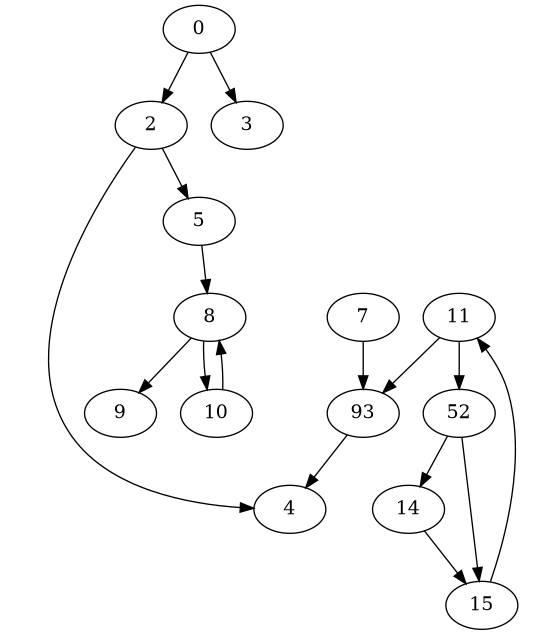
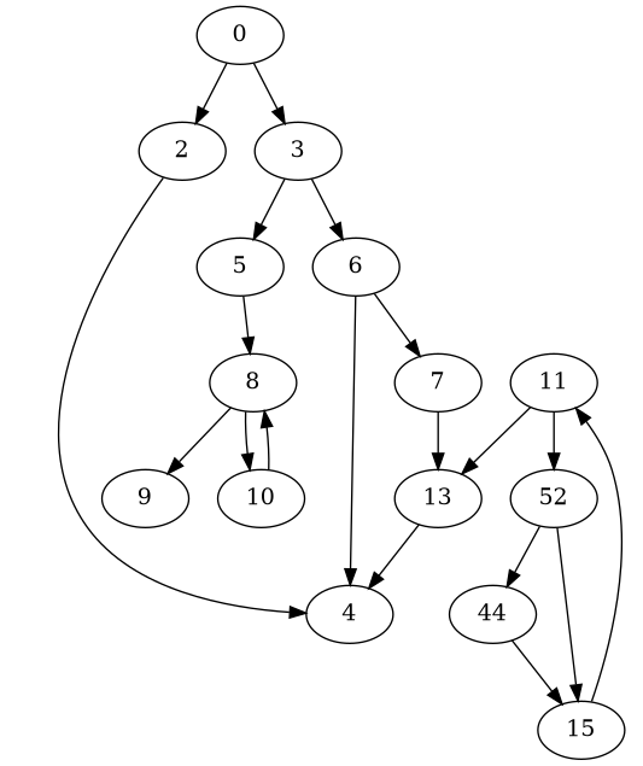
  digraph {
    fontname="DejaVu Serif"
    node [fontname="DejaVu Serif"]
    edge [fontname="DejaVu Serif"]
    n1 [label=0]
    2
    3
    4
    5
+   6
    8
    7
    9
    10
-   13 [label=93]
+   13
    n12 [label=52]
    11
-   14
+   14 [label=44]
    15
    n1 -> 2
    n1 -> 3
    2 -> 4
-   2 -> 5
+   3 -> 5
+   3 -> 6
    5 -> 8
+   6 -> 4
+   6 -> 7
    8 -> 9
    8 -> 10
    7 -> 13
    10 -> 8
    13 -> 4
    n12 -> 14
    n12 -> 15
    11 -> 13
    11 -> n12
    14 -> 15
    15 -> 11
  }
